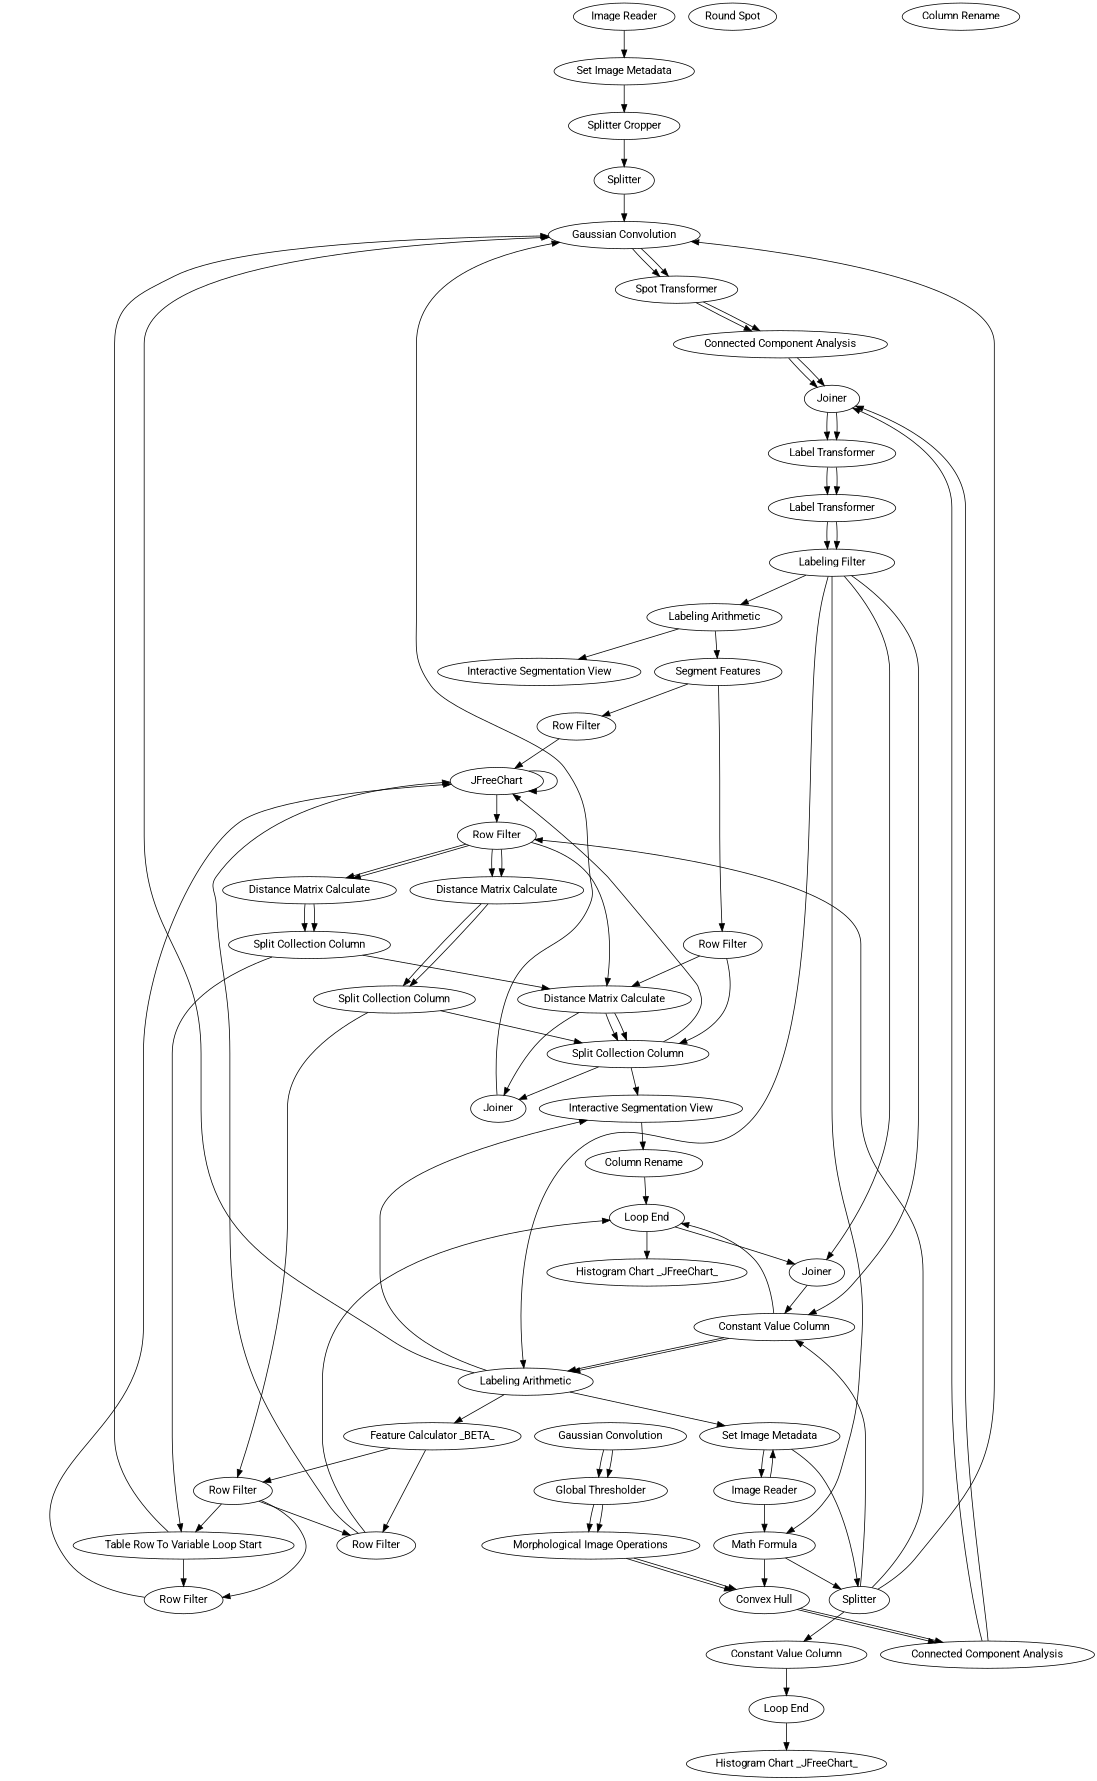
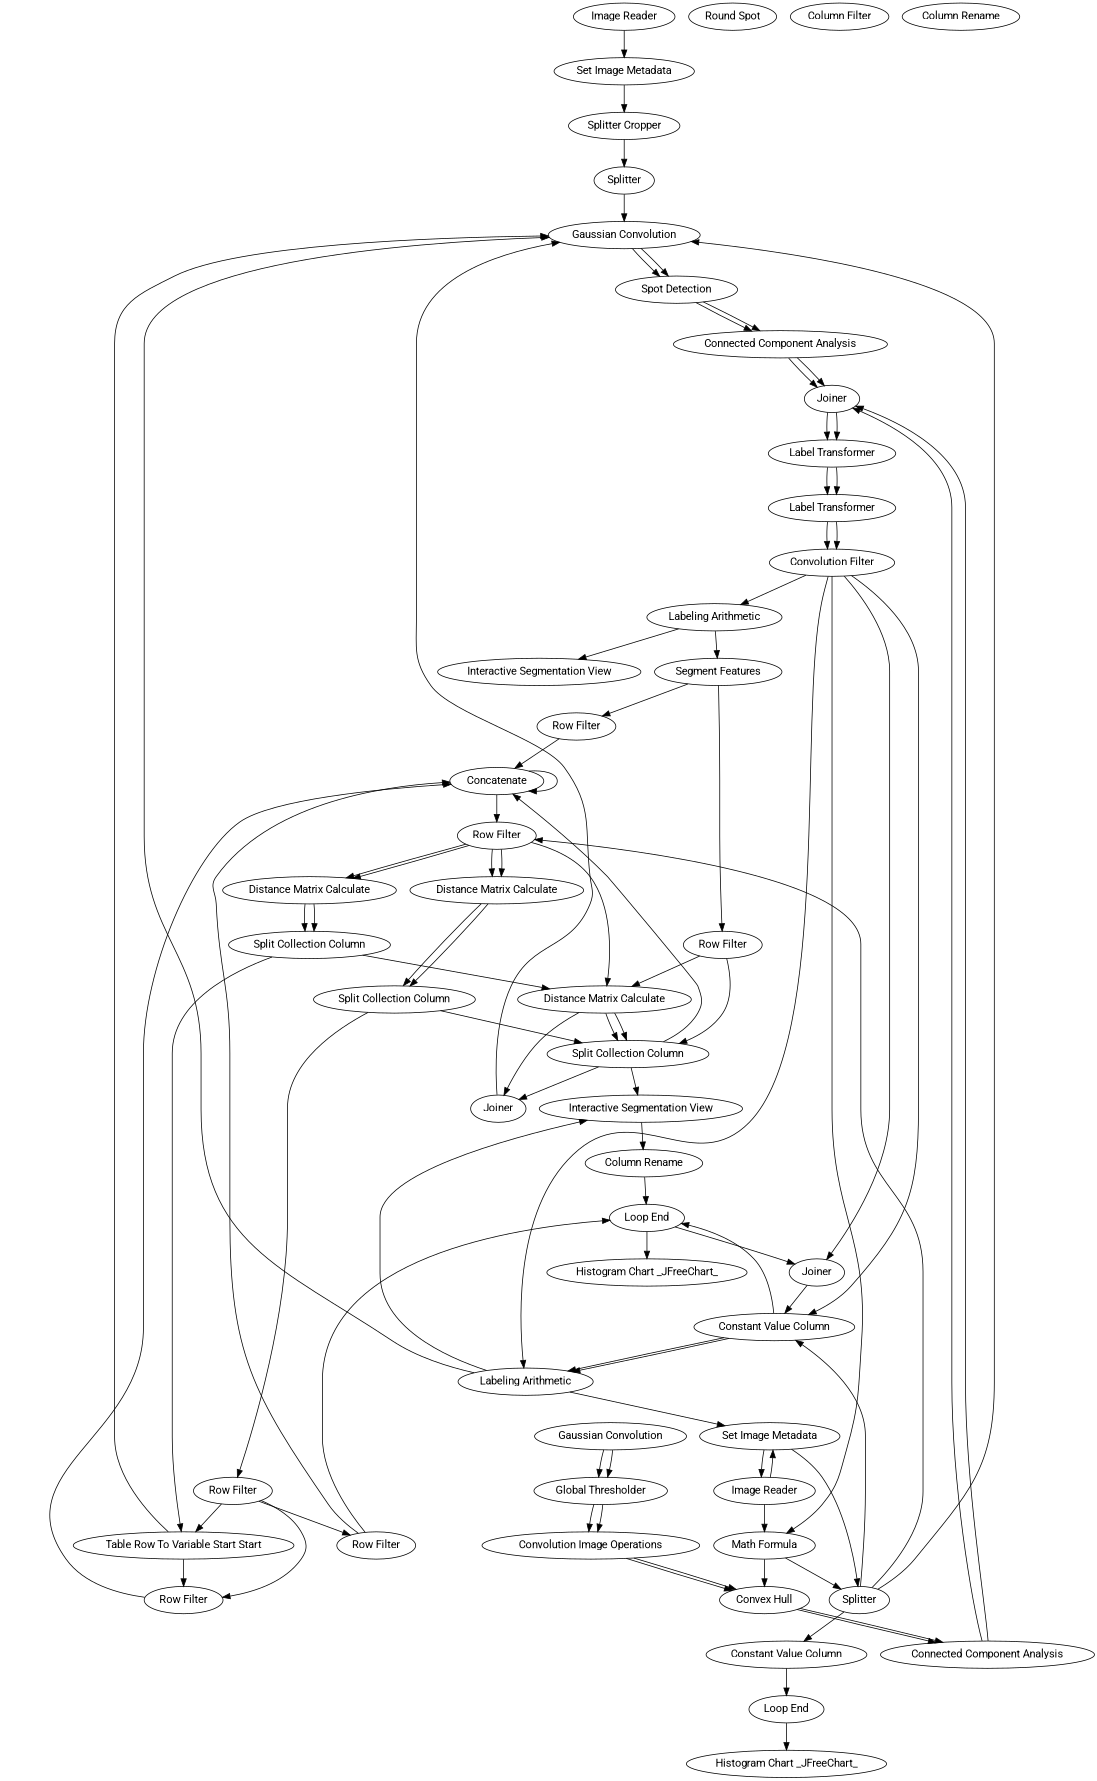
  digraph {
    fontname=Roboto
    rankdir=TB
    node [fontname=Roboto]
    edge [fontname=Roboto]
    n1 [label="Image Reader"]
    n2 [label="Set Image Metadata"]
    n3 [label="Splitter Cropper"]
    n4 [label=Splitter]
    n5 [label="Gaussian Convolution"]
-   n6 [label="Spot Transformer"]
+   n6 [label="Spot Detection"]
    n7 [label="Labeling Arithmetic"]
    n8 [label="Segment Features"]
    n9 [label="Interactive Segmentation View"]
    n10 [label="Row Filter"]
    n11 [label="Row Filter"]
-   n12 [label=JFreeChart]
+   n12 [label=Concatenate]
    n13 [label="Distance Matrix Calculate"]
    n14 [label="Split Collection Column"]
    n15 [label="Row Filter"]
    n16 [label=Joiner]
    n17 [label="Interactive Segmentation View"]
    n18 [label="Split Collection Column"]
-   n19 [label="Table Row To Variable Loop Start"]
+   n19 [label="Table Row To Variable Start Start"]
    n20 [label="Row Filter"]
    n21 [label="Split Collection Column"]
    n22 [label="Row Filter"]
    n23 [label="Row Filter"]
    n24 [label="Distance Matrix Calculate"]
    n25 [label="Distance Matrix Calculate"]
    n26 [label="Column Rename"]
    n27 [label="Round Spot"]
+   n28 [label="Column Filter"]
    n29 [label="Constant Value Column"]
    n30 [label="Labeling Arithmetic"]
    n31 [label="Loop End"]
    n32 [label="Set Image Metadata"]
-   n33 [label="Feature Calculator _BETA_"]
    n34 [label=Joiner]
    n35 [label="Histogram Chart _JFreeChart_"]
    n36 [label="Math Formula"]
    n37 [label=Splitter]
    n38 [label="Convex Hull"]
    n39 [label="Constant Value Column"]
    n40 [label="Image Reader"]
    n41 [label="Column Rename"]
    n42 [label="Loop End"]
    n43 [label="Histogram Chart _JFreeChart_"]
    n44 [label="Connected Component Analysis"]
    n45 [label=Joiner]
    n46 [label="Global Thresholder"]
-   n47 [label="Morphological Image Operations"]
+   n47 [label="Convolution Image Operations"]
    n48 [label="Label Transformer"]
    n49 [label="Label Transformer"]
-   n50 [label="Labeling Filter"]
+   n50 [label="Convolution Filter"]
    n51 [label="Gaussian Convolution"]
    n52 [label="Connected Component Analysis"]
    n1 -> n2
    n2 -> n3
    n3 -> n4
    n4 -> n5
    n5 -> n6
    n5 -> n6
    n6 -> n52
    n6 -> n52
    n7 -> n8
    n7 -> n9
    n8 -> n10
    n8 -> n11
    n10 -> n12
    n11 -> n13
    n11 -> n14
    n12 -> n12
    n12 -> n15
    n13 -> n14
    n13 -> n14
    n13 -> n16
    n14 -> n12
    n14 -> n16
    n14 -> n17
    n15 -> n13
    n15 -> n24
    n15 -> n24
    n15 -> n25
    n15 -> n25
    n16 -> n5
    n17 -> n26
    n18 -> n13
    n18 -> n19
    n19 -> n5
    n19 -> n20
    n20 -> n12
    n21 -> n14
    n21 -> n22
    n22 -> n19
    n22 -> n20
    n22 -> n23
    n23 -> n12
    n23 -> n31
    n24 -> n18
    n24 -> n18
    n25 -> n21
    n25 -> n21
    n26 -> n31
    n29 -> n30
    n29 -> n30
    n29 -> n31
    n30 -> n5
    n30 -> n17
    n30 -> n32
-   n30 -> n33
    n31 -> n34
    n31 -> n35
    n32 -> n37
    n32 -> n40
-   n33 -> n22
-   n33 -> n23
    n34 -> n29
    n36 -> n37
    n36 -> n38
    n37 -> n5
    n37 -> n15
    n37 -> n29
    n37 -> n39
    n38 -> n44
    n38 -> n44
    n39 -> n42
    n40 -> n32
    n40 -> n36
    n42 -> n43
    n44 -> n45
    n44 -> n45
    n45 -> n48
    n45 -> n48
    n46 -> n47
    n46 -> n47
    n47 -> n38
    n47 -> n38
    n48 -> n49
    n48 -> n49
    n49 -> n50
    n49 -> n50
    n50 -> n7
    n50 -> n29
    n50 -> n30
    n50 -> n34
    n50 -> n36
    n51 -> n46
    n51 -> n46
    n52 -> n45
    n52 -> n45
  }
